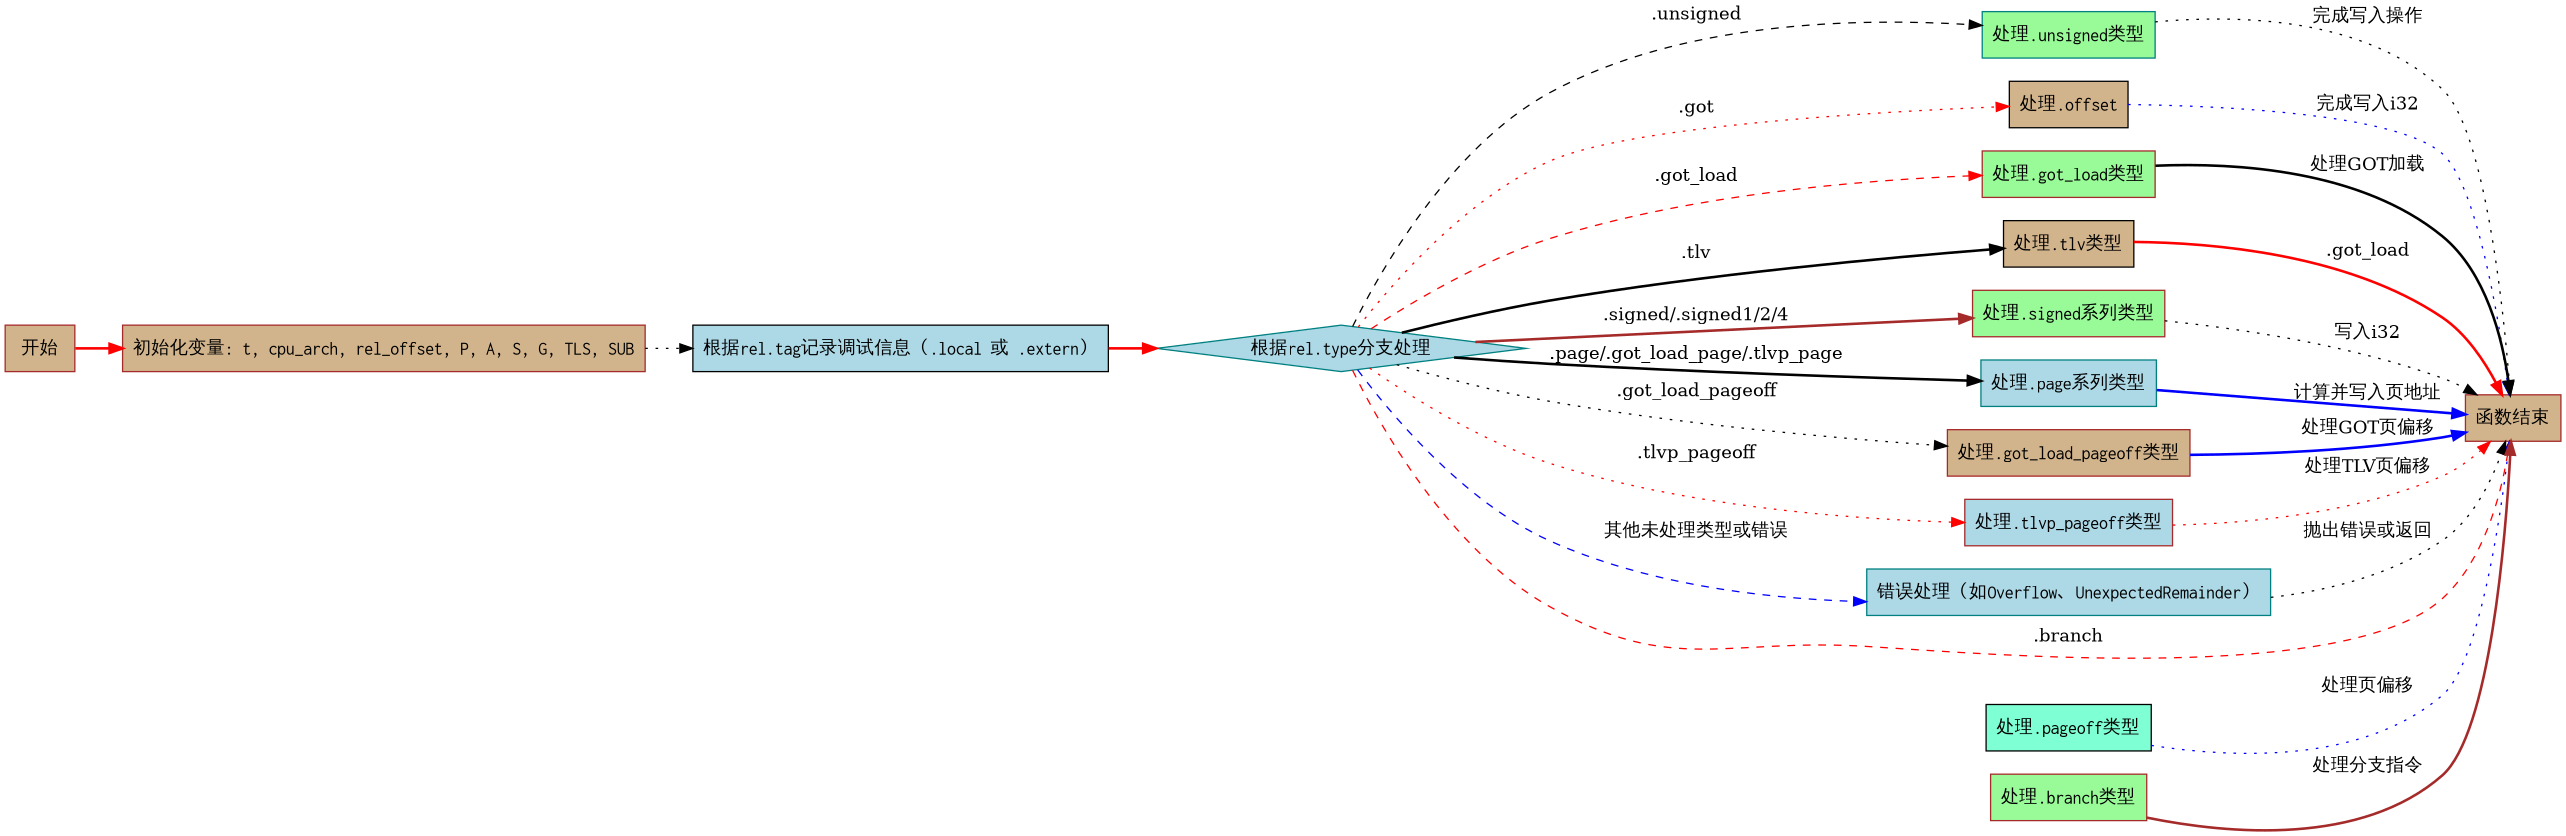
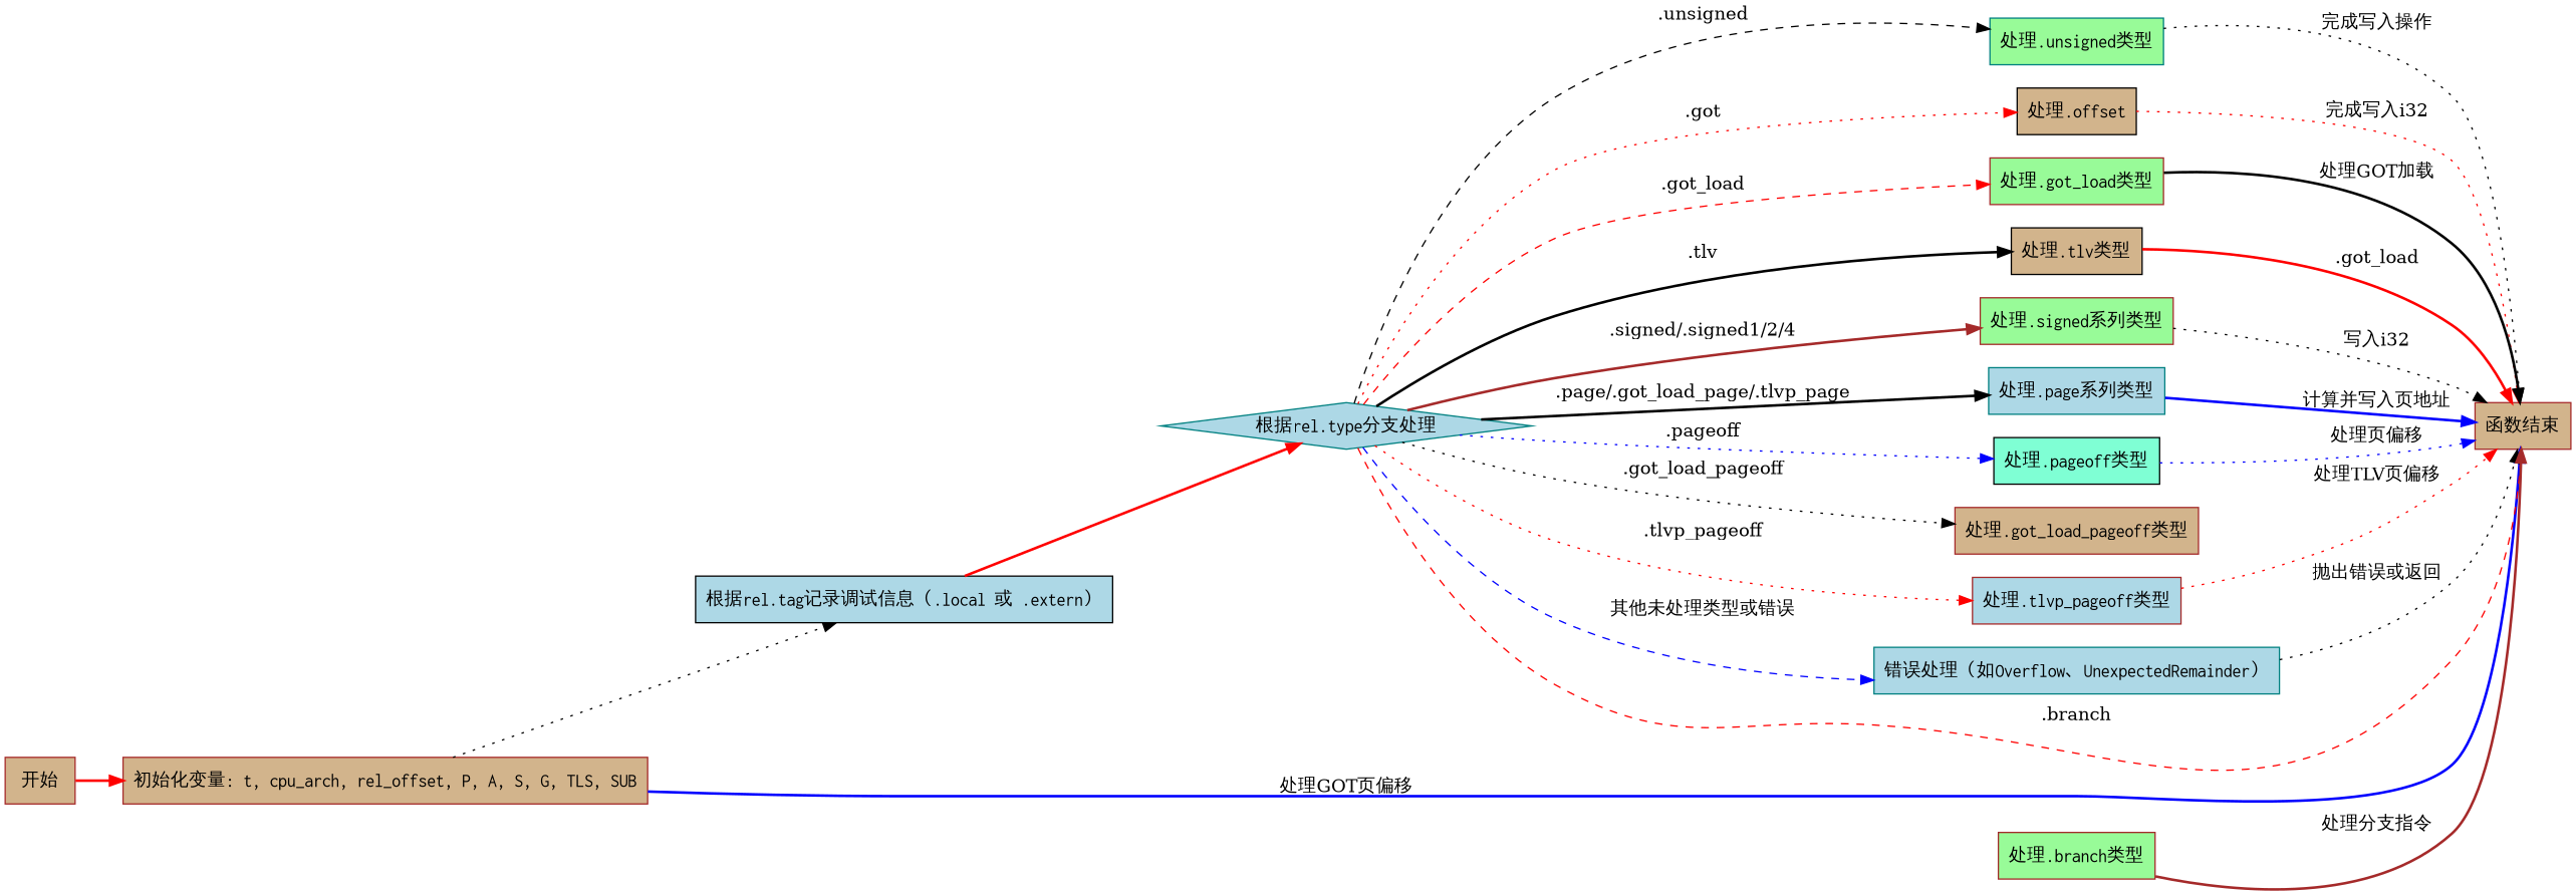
  digraph {
    rankdir=LR
    node [color=brown fillcolor=tan fontname=Courier shape=rectangle style=filled]
    edge [color=red style=dotted]
    n1 [label="开始"]
    n2 [label="初始化变量: t, cpu_arch, rel_offset, P, A, S, G, TLS, SUB"]
    n3 [color=black fillcolor=lightblue label="根据rel.tag记录调试信息（.local 或 .extern）"]
    n4 [color=teal fillcolor=lightblue label="根据rel.type分支处理" shape=diamond]
    n5 [color=teal fillcolor=palegreen label="处理.unsigned类型"]
    n6 [color=black label="处理.offset"]
    n7 [fillcolor=palegreen label="处理.got_load类型"]
    n8 [color=black label="处理.tlv类型"]
    n9 [fillcolor=palegreen label="处理.signed系列类型"]
    n10 [color=teal fillcolor=lightblue label="处理.page系列类型"]
    n11 [color=black fillcolor=aquamarine label="处理.pageoff类型"]
    n12 [label="处理.got_load_pageoff类型"]
    n13 [fillcolor=lightblue label="处理.tlvp_pageoff类型"]
    n14 [color=teal fillcolor=lightblue label="错误处理（如Overflow、UnexpectedRemainder）"]
    n15 [label="函数结束"]
    n16 [fillcolor=palegreen label="处理.branch类型"]
    n1 -> n2 [style=bold]
    n2 -> n3 [color=black]
    n3 -> n4 [style=bold]
    n4 -> n5 [color=black label=".unsigned" style=dashed]
    n4 -> n6 [label=".got"]
    n4 -> n7 [label=".got_load" style=dashed]
    n4 -> n8 [color=black label=".tlv" style=bold]
    n4 -> n9 [color=brown label=".signed/.signed1/2/4" style=bold]
    n4 -> n10 [color=black label=".page/.got_load_page/.tlvp_page" style=bold]
+   n4 -> n11 [color=blue label=".pageoff"]
    n4 -> n12 [color=black label=".got_load_pageoff"]
    n4 -> n13 [label=".tlvp_pageoff"]
    n4 -> n14 [color=blue label="其他未处理类型或错误" style=dashed]
    n4 -> n15 [label=".branch" style=dashed]
    n5 -> n15 [color=black label="完成写入操作"]
-   n6 -> n15 [color=blue label="完成写入i32"]
+   n6 -> n15 [label="完成写入i32"]
    n7 -> n15 [color=black label="处理GOT加载" style=bold]
    n8 -> n15 [label=".got_load" style=bold]
    n9 -> n15 [color=black label="写入i32"]
    n10 -> n15 [color=blue label="计算并写入页地址" style=bold]
    n11 -> n15 [color=blue label="处理页偏移"]
-   n12 -> n15 [color=blue label="处理GOT页偏移" style=bold]
+   n2 -> n15 [color=blue label="处理GOT页偏移" style=bold]
    n13 -> n15 [label="处理TLV页偏移"]
    n14 -> n15 [color=black label="抛出错误或返回"]
    n16 -> n15 [color=brown label="处理分支指令" style=bold]
  }
